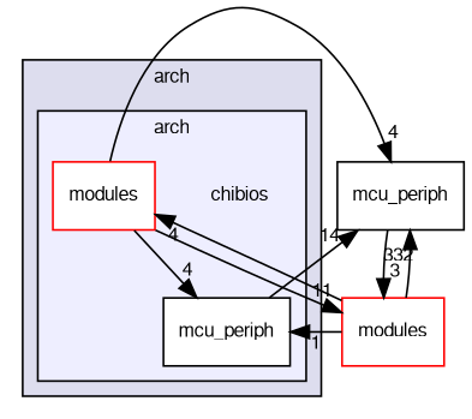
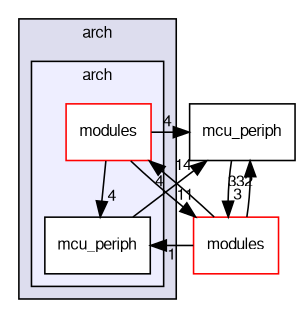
  digraph {
    compound=true
    node [fontname=FreeSans fontsize=10 shape=box fillcolor=white style=filled]
    edge [headlabel=4 labeldistance=1.5 labelfontname=FreeSans labelfontsize=10]
-   n1 [label=chibios shape=plaintext fillcolor="" style=""]
    n2 [color=black label=mcu_periph]
    n3 [color=red label=modules]
    n4 [label=mcu_periph fillcolor="" style=""]
    n5 [color=red label=modules]
    subgraph cluster_1 {
      bgcolor="#ddddee"
      fontname=FreeSans
      fontsize=10
      label=arch
      pencolor=black
      subgraph cluster_2 {
        bgcolor="#eeeeff"
        fontname=FreeSans
        fontsize=10
        pencolor=black
-       n1
        n2
        n3
      }
    }
    n2 -> n4 [headlabel=14]
    n3 -> n2
    n3 -> n4
    n3 -> n5 [headlabel=11]
    n4 -> n5 [headlabel=3]
    n5 -> n2 [headlabel=1]
    n5 -> n3
    n5 -> n4 [headlabel=332]
  }
